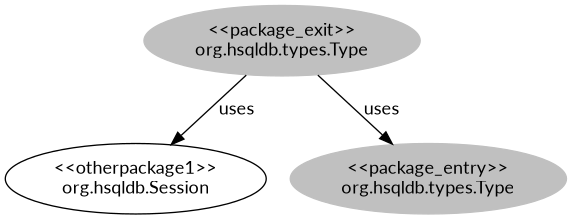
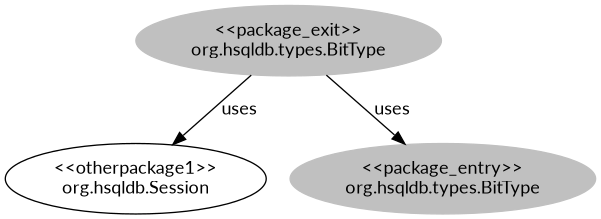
  digraph {
    fontname=Lato
    node [color=grey fontname=Lato style=filled]
    edge [fontname=Lato]
-   n1 [label="<<package_exit>>\norg.hsqldb.types.Type"]
+   n1 [label="<<package_exit>>\norg.hsqldb.types.BitType"]
    n2 [label="<<otherpackage1>>\norg.hsqldb.Session" color="" style=""]
-   n3 [label="<<package_entry>>\norg.hsqldb.types.Type"]
+   n3 [label="<<package_entry>>\norg.hsqldb.types.BitType"]
    n1 -> n2 [label=uses]
    n1 -> n3 [label=uses]
  }
